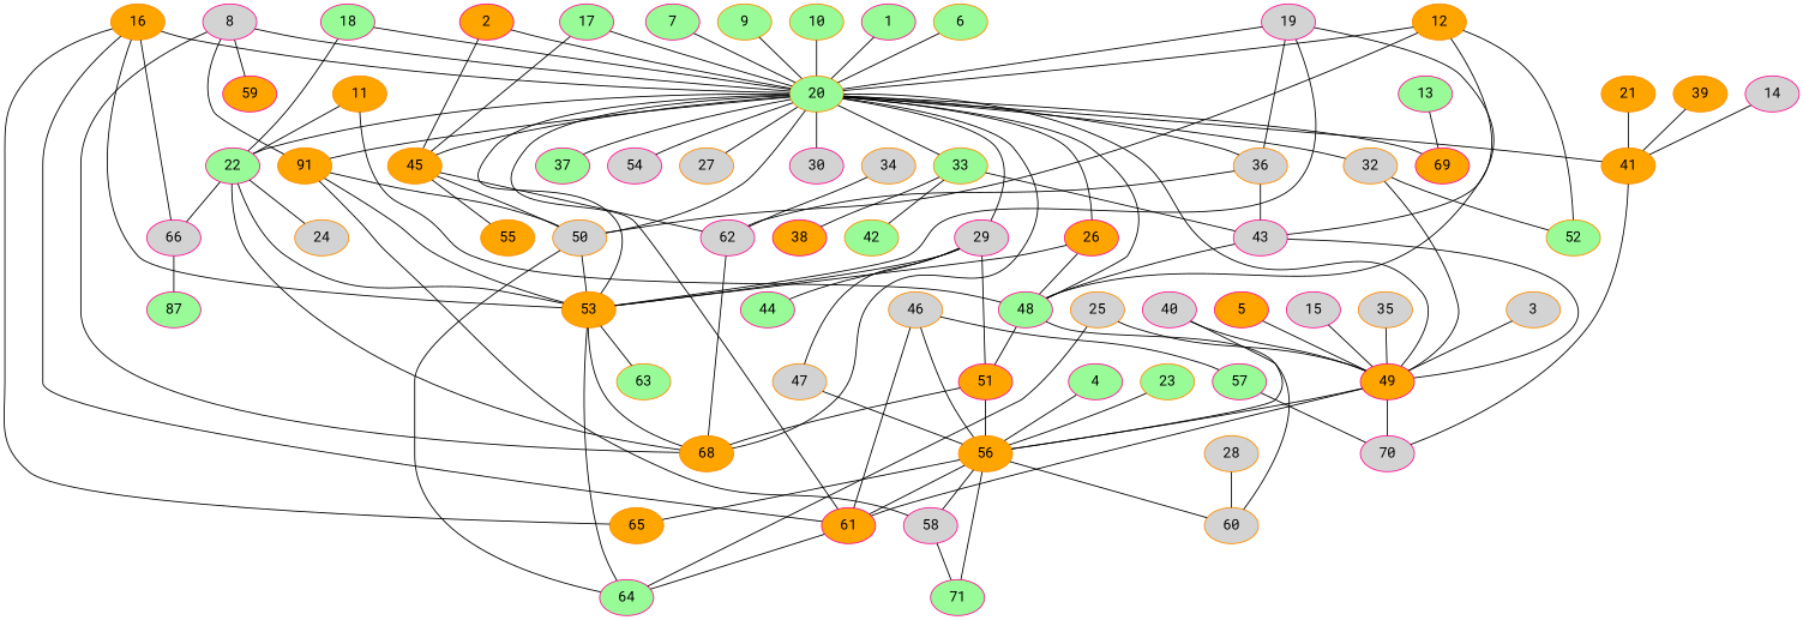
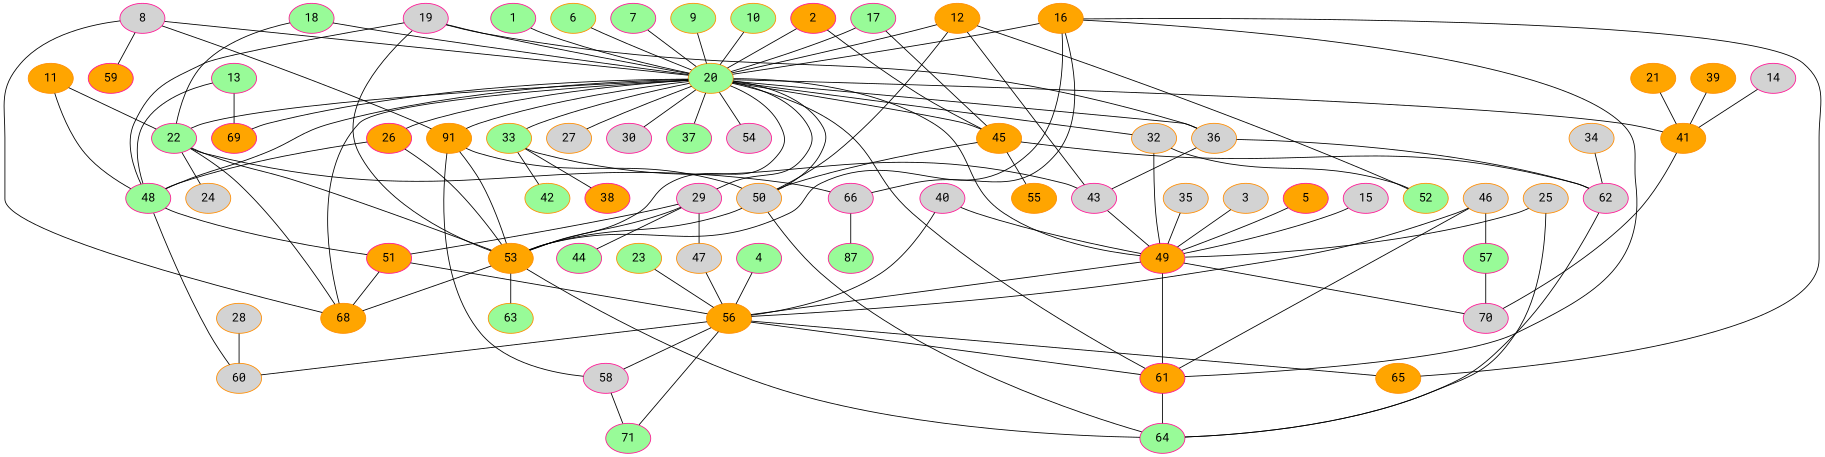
  graph {
    fontname="Roboto Mono"
    node [color=deeppink fillcolor=lightgrey fontname="Roboto Mono" style=filled]
    edge [fontname="Roboto Mono" weight=1.0]
    1 [fillcolor=palegreen]
    20 [color=darkorange fillcolor=palegreen]
    45 [color=darkorange fillcolor=orange]
    49 [fillcolor=orange]
    n5 [color=darkorange fillcolor=orange label=91]
    68 [color=darkorange fillcolor=orange]
    22 [fillcolor=palegreen]
    48 [fillcolor=palegreen]
    50 [color=darkorange]
    69 [fillcolor=orange]
    41 [color=darkorange fillcolor=orange]
    53 [color=darkorange fillcolor=orange]
    61 [fillcolor=orange]
    36 [color=darkorange]
    26 [fillcolor=orange]
    27 [color=darkorange]
    29
    30
    32 [color=darkorange]
    33 [color=darkorange fillcolor=palegreen]
    37 [fillcolor=palegreen]
    54
    2 [fillcolor=orange]
    62
    55 [color=darkorange fillcolor=orange]
    3 [color=darkorange]
    56 [color=darkorange fillcolor=orange]
    70
    4 [fillcolor=palegreen]
    65 [color=darkorange fillcolor=orange]
    60 [color=darkorange]
    58
    71 [fillcolor=palegreen]
    5 [fillcolor=orange]
    6 [color=darkorange fillcolor=palegreen]
    7 [fillcolor=palegreen]
    8
    59 [fillcolor=orange]
    9 [color=darkorange fillcolor=palegreen]
    10 [color=darkorange fillcolor=palegreen]
    11 [color=darkorange fillcolor=orange]
    66
    24 [color=darkorange]
    51 [fillcolor=orange]
    12 [color=darkorange fillcolor=orange]
    43
    52 [color=darkorange fillcolor=palegreen]
    64 [fillcolor=palegreen]
    13 [fillcolor=palegreen]
    14
    15
    16 [color=darkorange fillcolor=orange]
    63 [color=darkorange fillcolor=palegreen]
    n54 [fillcolor=palegreen label=87]
    17 [fillcolor=palegreen]
    18 [fillcolor=palegreen]
    19
    44 [fillcolor=palegreen]
    47 [color=darkorange]
    38 [fillcolor=orange]
    42 [color=darkorange fillcolor=palegreen]
    21 [color=darkorange fillcolor=orange]
    23 [color=darkorange fillcolor=palegreen]
    25 [color=darkorange]
    28 [color=darkorange]
    34 [color=darkorange]
    35 [color=darkorange]
    39 [color=darkorange fillcolor=orange]
    40
    46 [color=darkorange]
    57 [fillcolor=palegreen]
    1 -- 20
    20 -- 45
    20 -- 49
    20 -- n5
    20 -- 68 [weight=2.0]
    20 -- 22
    20 -- 48
    20 -- 50
    20 -- 69
    20 -- 41 [weight=2.0]
    20 -- 53
    20 -- 61
    20 -- 36 [weight=2.0]
    20 -- 26
    20 -- 27
    20 -- 29
    20 -- 30
    20 -- 32
    20 -- 33
    20 -- 37
    20 -- 54
    45 -- 50
    45 -- 62
    45 -- 55
    49 -- 61
    49 -- 56
    49 -- 70
    n5 -- 50
    n5 -- 53
    n5 -- 58
    22 -- 68
    22 -- 53
    22 -- 66
    22 -- 24
    48 -- 60
    48 -- 51
    50 -- 53
    50 -- 64
    41 -- 70
    53 -- 68
    53 -- 64
    53 -- 63
    61 -- 64
    36 -- 62
    36 -- 43
    26 -- 48
    26 -- 53
    29 -- 53
    29 -- 51
    29 -- 44
    29 -- 47
    32 -- 49 [weight=2.0]
    32 -- 52
    33 -- 43
    33 -- 38
    33 -- 42
    2 -- 20
    2 -- 45
-   62 -- 68
+   62 -- 64
    3 -- 49
    56 -- 61
    56 -- 65
    56 -- 60
    56 -- 58
    56 -- 71
    4 -- 56
    58 -- 71
    5 -- 49
    6 -- 20
    7 -- 20
    8 -- 20
    8 -- n5
    8 -- 68
    8 -- 59
    9 -- 20
    10 -- 20
    11 -- 22
    11 -- 48
    66 -- n54
    51 -- 68
    51 -- 56 [weight=2.0]
    12 -- 20
    12 -- 50
    12 -- 43
    12 -- 52
    43 -- 49
-   43 -- 48
+   13 -- 48
    13 -- 69 [weight=2.0]
    14 -- 41
    15 -- 49
    16 -- 20 [weight=2.0]
    16 -- 53
    16 -- 61
    16 -- 65
    16 -- 66
    17 -- 20
    17 -- 45
    18 -- 20
    18 -- 22
    19 -- 20
    19 -- 48
    19 -- 53
    19 -- 36
    47 -- 56
    21 -- 41
    23 -- 56
    25 -- 49
    25 -- 64
    28 -- 60
    34 -- 62
    35 -- 49
    39 -- 41
    40 -- 49
    40 -- 56
    46 -- 61
    46 -- 56
    46 -- 57
    57 -- 70
  }
